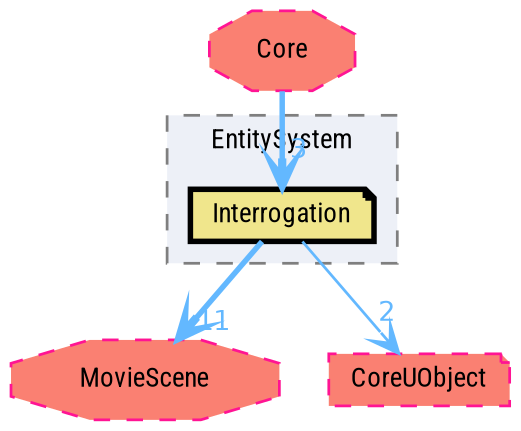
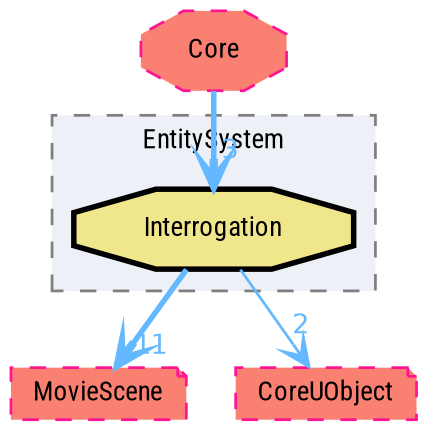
  digraph {
    compound=true
    fontname="Roboto Condensed"
    node [color=deeppink fillcolor=salmon fontname="Roboto Condensed" fontsize=10 shape=note style="filled,dashed"]
    edge [arrowhead=vee color=steelblue1 fontcolor=steelblue1 fontname="Roboto Condensed" fontsize=10 labeldistance=1.5 labelfontname=Helvetica labelfontsize=10 style=bold]
-   n1 [color=black fillcolor=khaki height=0.2 label=Interrogation style="filled,bold" width=0.4]
-   n2 [height=0.2 label=MovieScene shape=octagon width=0.4]
+   n1 [color=black fillcolor=khaki height=0.2 label=Interrogation shape=octagon style="filled,bold" width=0.4]
+   n2 [height=0.2 label=MovieScene width=0.4]
    n3 [height=0.2 label=CoreUObject width=0.4]
    n4 [height=0.2 label=Core shape=octagon width=0.4]
    subgraph cluster_1 {
      bgcolor="#edf0f7"
      fontsize=10
      label=EntitySystem
      pencolor=grey50
      style="filled,dashed"
      n1
    }
    n1 -> n2 [headlabel=11]
    n1 -> n3 [headlabel=2 style=solid]
    n4 -> n1 [headlabel=3]
  }
